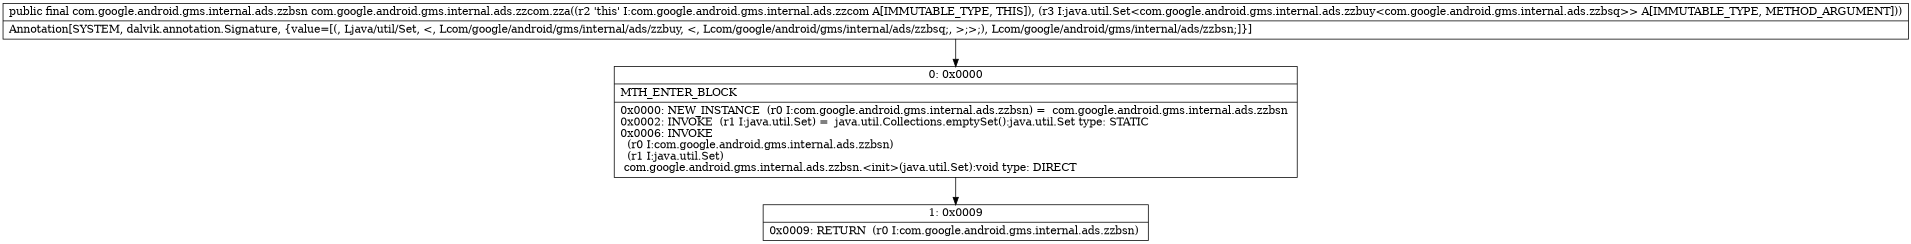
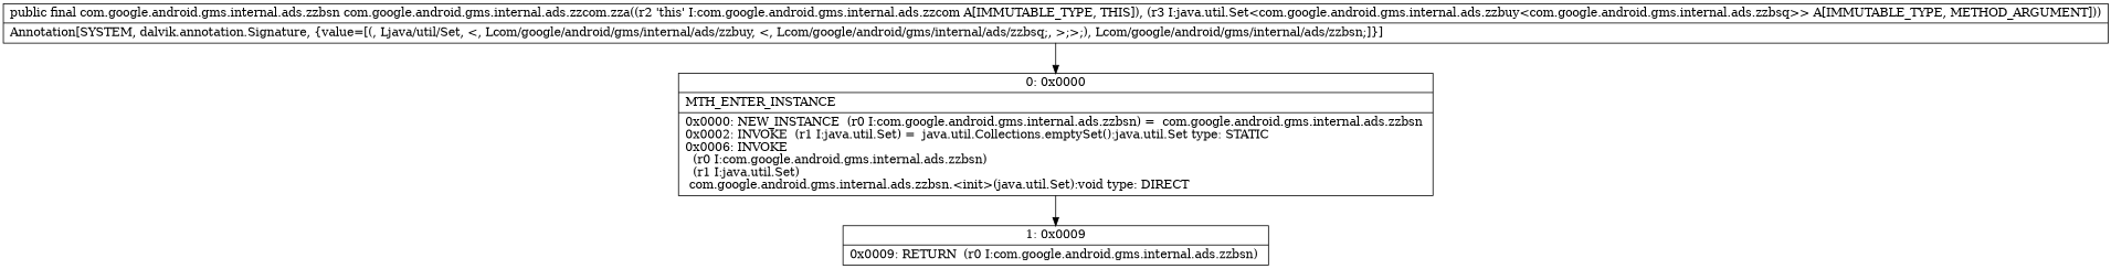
  digraph {
    node [shape=record]
-   n1 [label="{0\:\ 0x0000|MTH_ENTER_BLOCK\l|0x0000: NEW_INSTANCE  (r0 I:com.google.android.gms.internal.ads.zzbsn) =  com.google.android.gms.internal.ads.zzbsn \l0x0002: INVOKE  (r1 I:java.util.Set) =  java.util.Collections.emptySet():java.util.Set type: STATIC \l0x0006: INVOKE  \l  (r0 I:com.google.android.gms.internal.ads.zzbsn)\l  (r1 I:java.util.Set)\l com.google.android.gms.internal.ads.zzbsn.\<init\>(java.util.Set):void type: DIRECT \l}"]
+   n1 [label="{0\:\ 0x0000|MTH_ENTER_INSTANCE\l|0x0000: NEW_INSTANCE  (r0 I:com.google.android.gms.internal.ads.zzbsn) =  com.google.android.gms.internal.ads.zzbsn \l0x0002: INVOKE  (r1 I:java.util.Set) =  java.util.Collections.emptySet():java.util.Set type: STATIC \l0x0006: INVOKE  \l  (r0 I:com.google.android.gms.internal.ads.zzbsn)\l  (r1 I:java.util.Set)\l com.google.android.gms.internal.ads.zzbsn.\<init\>(java.util.Set):void type: DIRECT \l}"]
    n2 [label="{1\:\ 0x0009|0x0009: RETURN  (r0 I:com.google.android.gms.internal.ads.zzbsn) \l}"]
    n3 [label="{public final com.google.android.gms.internal.ads.zzbsn com.google.android.gms.internal.ads.zzcom.zza((r2 'this' I:com.google.android.gms.internal.ads.zzcom A[IMMUTABLE_TYPE, THIS]), (r3 I:java.util.Set\<com.google.android.gms.internal.ads.zzbuy\<com.google.android.gms.internal.ads.zzbsq\>\> A[IMMUTABLE_TYPE, METHOD_ARGUMENT]))  | Annotation[SYSTEM, dalvik.annotation.Signature, \{value=[(, Ljava\/util\/Set, \<, Lcom\/google\/android\/gms\/internal\/ads\/zzbuy, \<, Lcom\/google\/android\/gms\/internal\/ads\/zzbsq;, \>;\>;), Lcom\/google\/android\/gms\/internal\/ads\/zzbsn;]\}]\l}"]
    n1 -> n2
    n3 -> n1
  }
